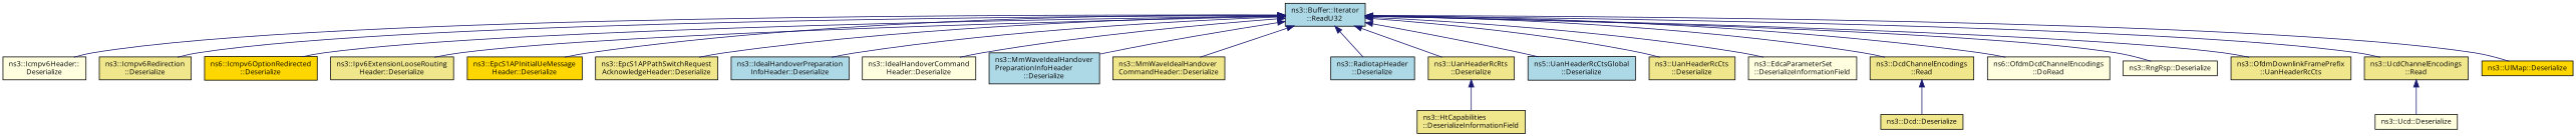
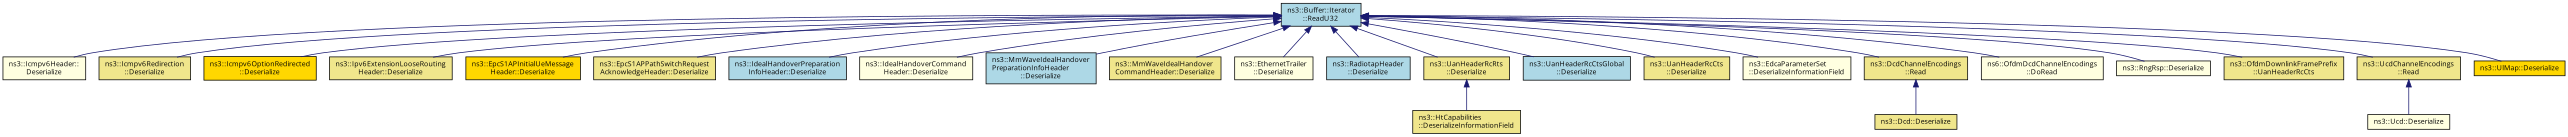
  digraph {
    fontname="Open Sans"
    rankdir=TB
    node [color=black fillcolor=khaki fontname="Open Sans" fontsize=10 shape=record style=filled]
    edge [color=midnightblue dir=back fontname="Open Sans" fontsize=10 labelfontname=Helvetica labelfontsize=10 style=solid]
    n1 [fillcolor=lightblue fontcolor=black height=0.2 label="ns3::Buffer::Iterator\l::ReadU32" width=0.4]
    n2 [fillcolor=lightyellow height=0.2 label="ns3::Icmpv6Header::\lDeserialize" width=0.4]
    n3 [height=0.2 label="ns3::Icmpv6Redirection\l::Deserialize" width=0.4]
-   n4 [fillcolor=gold height=0.2 label="ns6::Icmpv6OptionRedirected\l::Deserialize" width=0.4]
+   n4 [fillcolor=gold height=0.2 label="ns3::Icmpv6OptionRedirected\l::Deserialize" width=0.4]
    n5 [height=0.2 label="ns3::Ipv6ExtensionLooseRouting\lHeader::Deserialize" width=0.4]
    n6 [fillcolor=gold height=0.2 label="ns3::EpcS1APInitialUeMessage\lHeader::Deserialize" width=0.4]
    n7 [height=0.2 label="ns3::EpcS1APPathSwitchRequest\lAcknowledgeHeader::Deserialize" width=0.4]
    n8 [fillcolor=lightblue height=0.2 label="ns3::IdealHandoverPreparation\lInfoHeader::Deserialize" width=0.4]
    n9 [fillcolor=lightyellow height=0.2 label="ns3::IdealHandoverCommand\lHeader::Deserialize" width=0.4]
    n10 [fillcolor=lightblue height=0.2 label="ns3::MmWaveIdealHandover\lPreparationInfoHeader\l::Deserialize" width=0.4]
    n11 [height=0.2 label="ns3::MmWaveIdealHandover\lCommandHeader::Deserialize" width=0.4]
+   n12 [fillcolor=lightyellow height=0.2 label="ns3::EthernetTrailer\l::Deserialize" width=0.4]
    n13 [fillcolor=lightblue height=0.2 label="ns3::RadiotapHeader\l::Deserialize" width=0.4]
    n14 [height=0.2 label="ns3::UanHeaderRcRts\l::Deserialize" width=0.4]
-   n15 [fillcolor=lightblue height=0.2 label="ns5::UanHeaderRcCtsGlobal\l::Deserialize" width=0.4]
+   n15 [fillcolor=lightblue height=0.2 label="ns3::UanHeaderRcCtsGlobal\l::Deserialize" width=0.4]
    n16 [height=0.2 label="ns3::UanHeaderRcCts\l::Deserialize" width=0.4]
    n17 [fillcolor=lightyellow height=0.2 label="ns3::EdcaParameterSet\l::DeserializeInformationField" width=0.4]
    n18 [height=0.2 label="ns3::DcdChannelEncodings\l::Read" width=0.4]
    n19 [fillcolor=lightyellow height=0.2 label="ns6::OfdmDcdChannelEncodings\l::DoRead" width=0.4]
    n20 [fillcolor=lightyellow height=0.2 label="ns3::RngRsp::Deserialize" width=0.4]
    n21 [height=0.2 label="ns3::OfdmDownlinkFramePrefix\l::UanHeaderRcCts" width=0.4]
    n22 [height=0.2 label="ns3::UcdChannelEncodings\l::Read" width=0.4]
    n23 [fillcolor=gold height=0.2 label="ns3::UlMap::Deserialize" width=0.4]
    n24 [height=0.2 label="ns3::HtCapabilities\l::DeserializeInformationField" width=0.4]
    n25 [height=0.2 label="ns3::Dcd::Deserialize" width=0.4]
    n26 [fillcolor=lightyellow height=0.2 label="ns3::Ucd::Deserialize" width=0.4]
    n1 -> n2
    n1 -> n3
    n1 -> n4
    n1 -> n5
    n1 -> n6
    n1 -> n7
    n1 -> n8
    n1 -> n9
    n1 -> n10
    n1 -> n11
+   n1 -> n12
    n1 -> n13
    n1 -> n14
    n1 -> n15
    n1 -> n16
    n1 -> n17
    n1 -> n18
    n1 -> n19
    n1 -> n20
    n1 -> n21
    n1 -> n22
    n1 -> n23
    n14 -> n24
    n18 -> n25
    n22 -> n26
  }
